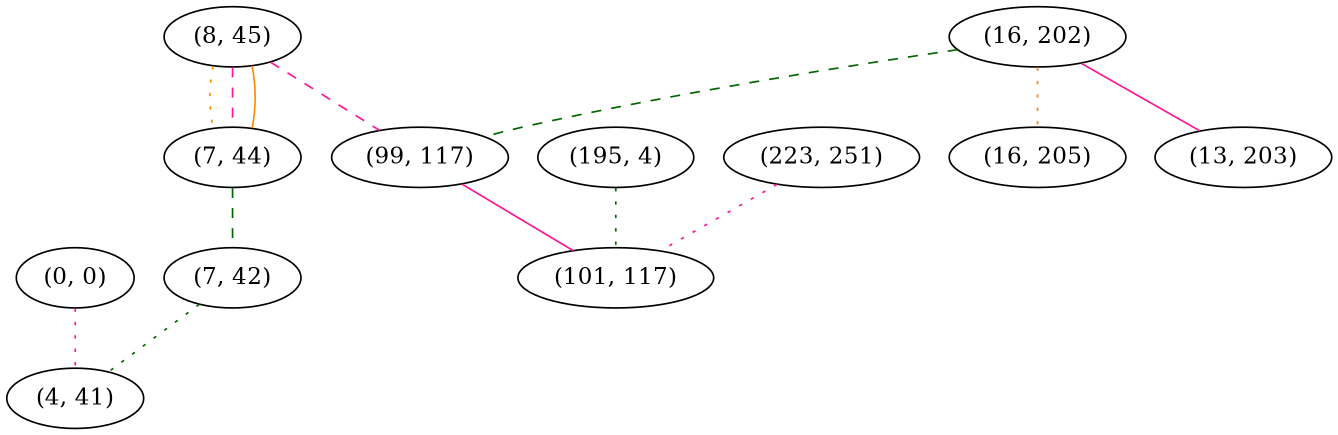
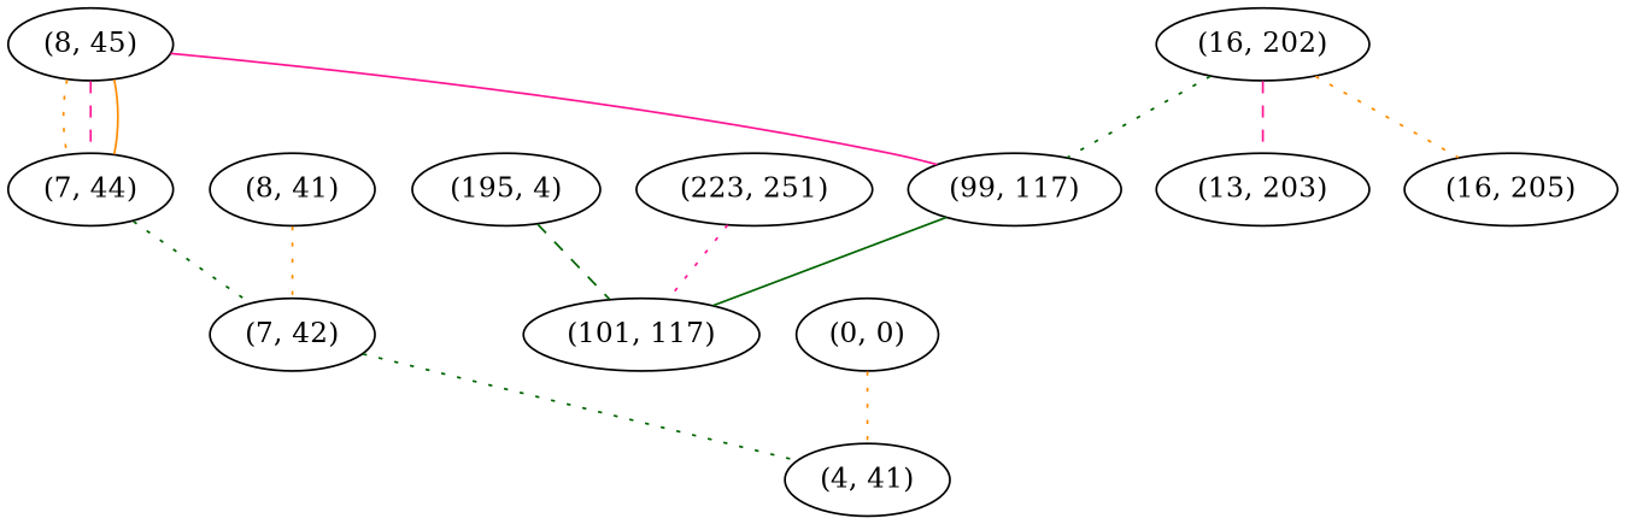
  graph {
    edge [color=deeppink style=dotted weight=1]
    "(0, 0)"
    "(4, 41)"
    "(8, 45)"
    "(7, 44)"
    "(99, 117)"
    "(7, 42)"
    "(101, 117)"
    "(16, 202)"
    "(16, 205)"
    "(13, 203)"
    "(195, 4)"
+   "(8, 41)"
    "(223, 251)"
-   "(0, 0)" -- "(4, 41)" [weight=4]
+   "(0, 0)" -- "(4, 41)" [color=darkorange weight=4]
    "(8, 45)" -- "(7, 44)" [color=darkorange]
    "(8, 45)" -- "(7, 44)" [style=dashed]
    "(8, 45)" -- "(7, 44)" [color=darkorange style=solid]
-   "(8, 45)" -- "(99, 117)" [style=dashed]
-   "(7, 44)" -- "(7, 42)" [color=darkgreen style=dashed]
-   "(99, 117)" -- "(101, 117)" [style=solid]
+   "(8, 45)" -- "(99, 117)" [style=solid]
+   "(7, 44)" -- "(7, 42)" [color=darkgreen]
+   "(99, 117)" -- "(101, 117)" [color=darkgreen style=solid]
    "(7, 42)" -- "(4, 41)" [color=darkgreen]
-   "(16, 202)" -- "(99, 117)" [color=darkgreen style=dashed]
+   "(16, 202)" -- "(99, 117)" [color=darkgreen]
    "(16, 202)" -- "(16, 205)" [color=darkorange]
-   "(16, 202)" -- "(13, 203)" [style=solid]
-   "(195, 4)" -- "(101, 117)" [color=darkgreen]
+   "(16, 202)" -- "(13, 203)" [style=dashed]
+   "(195, 4)" -- "(101, 117)" [color=darkgreen style=dashed]
+   "(8, 41)" -- "(7, 42)" [color=darkorange]
    "(223, 251)" -- "(101, 117)"
  }
